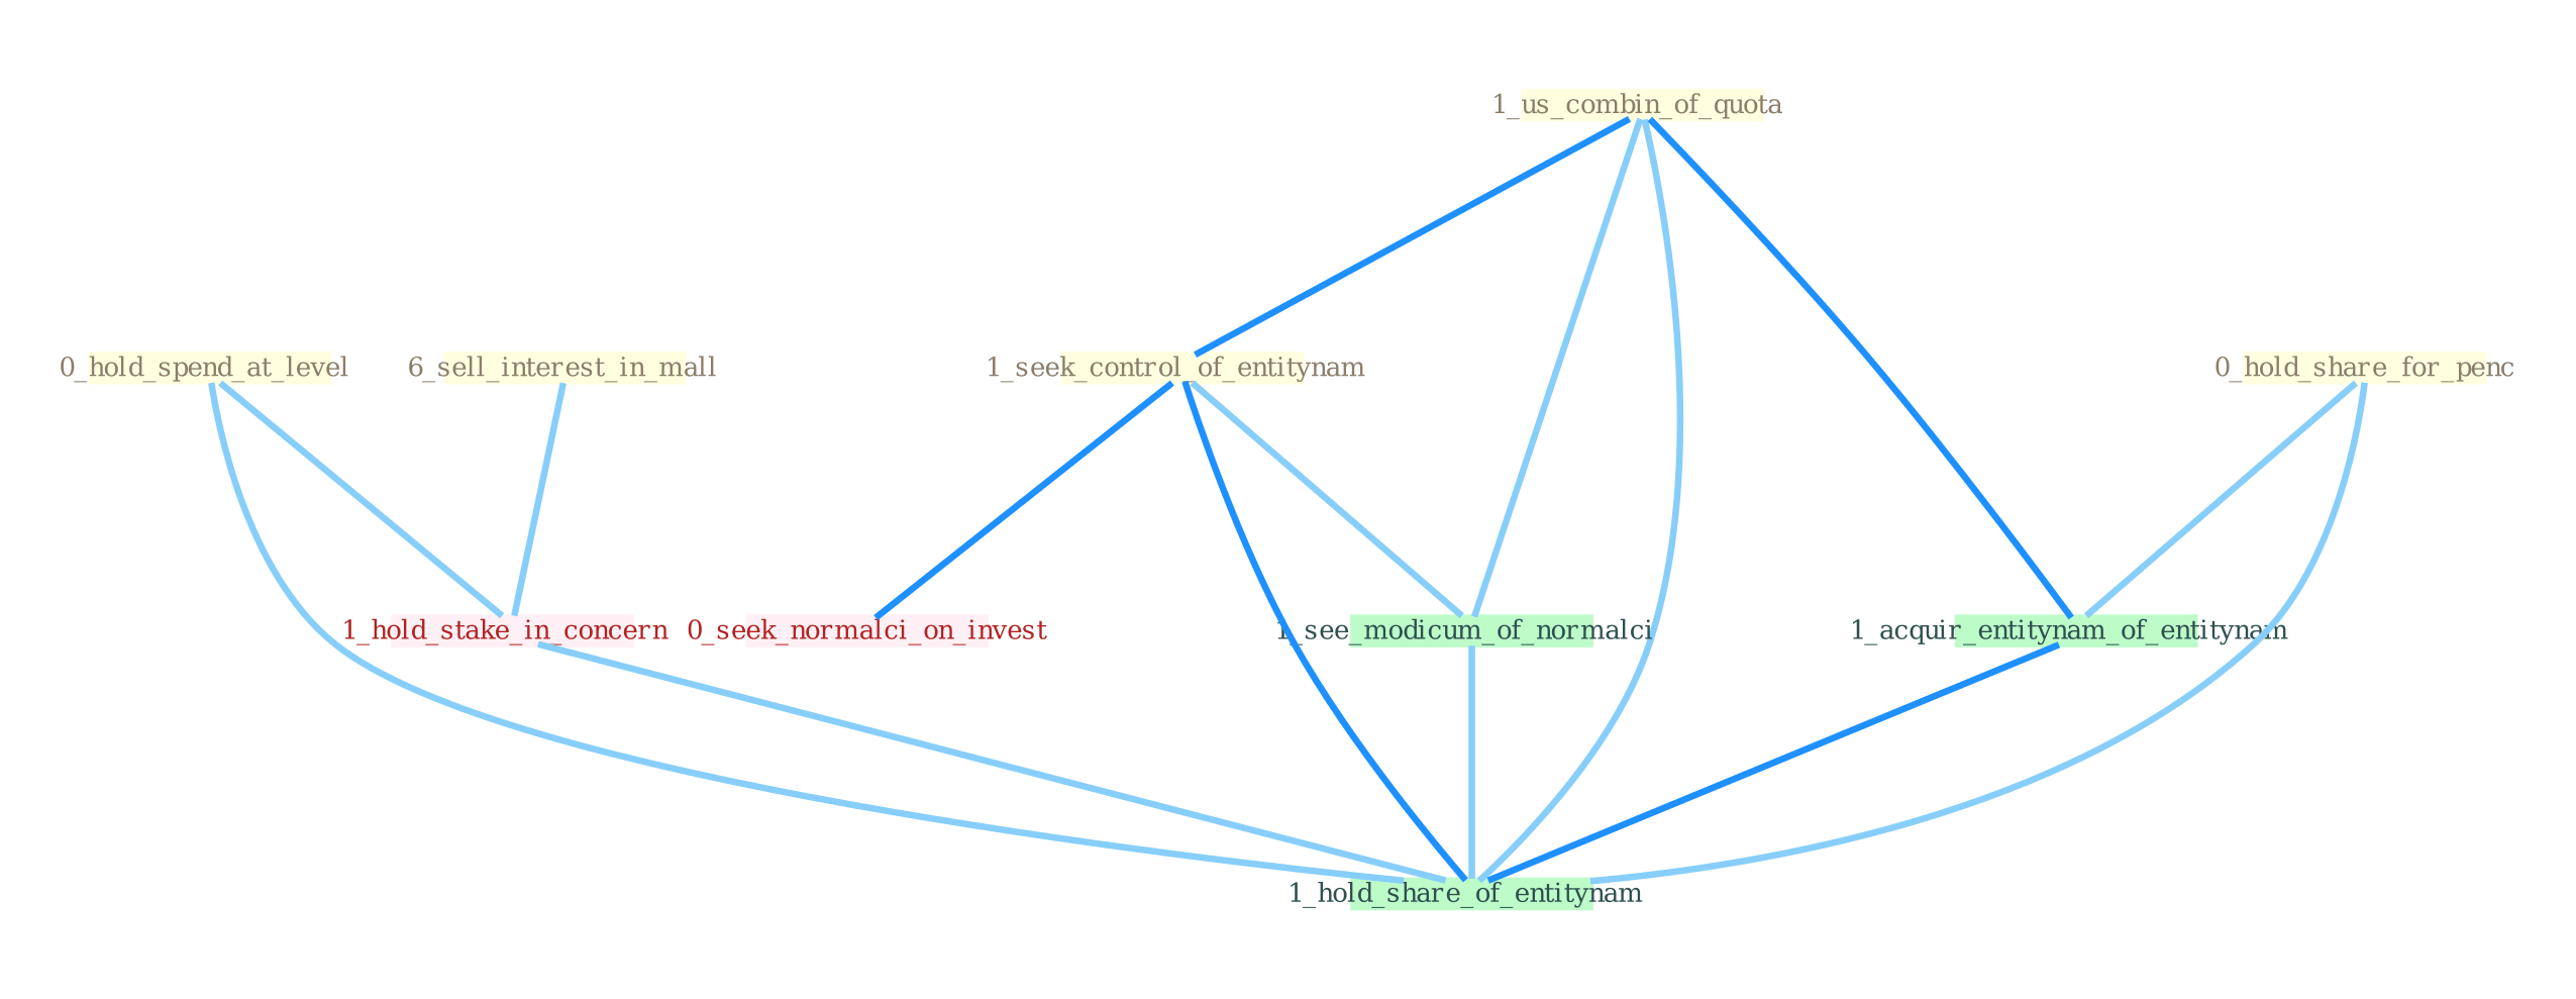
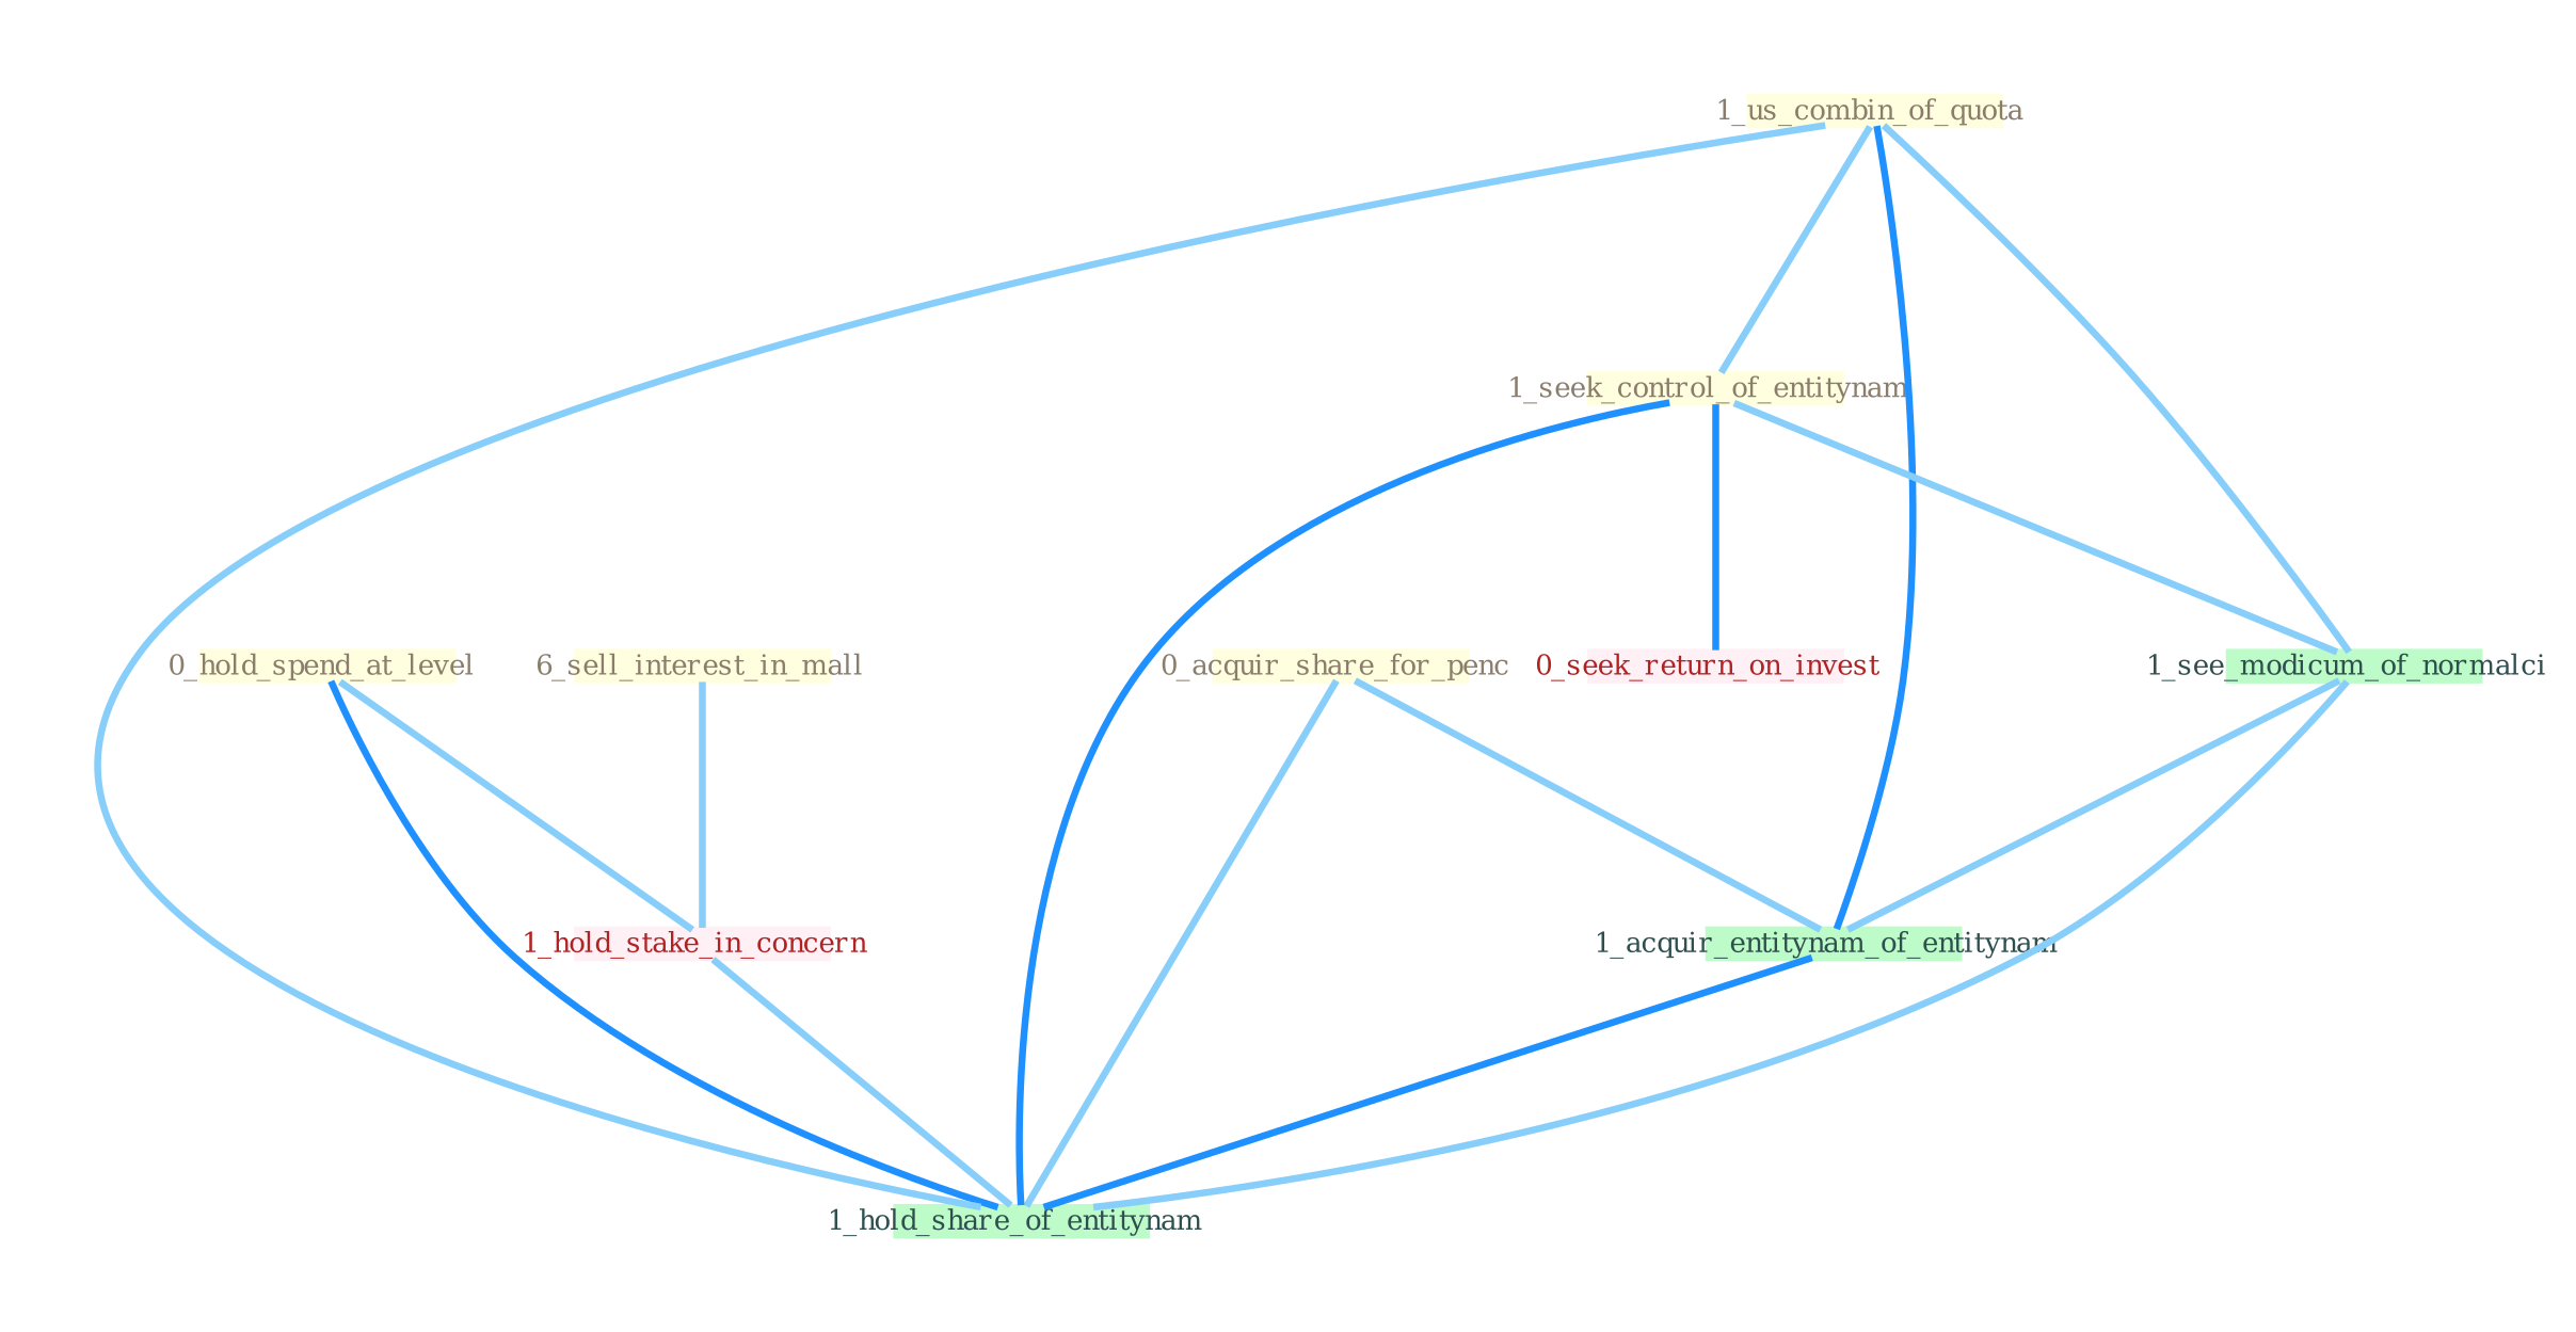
  graph {
    node [color="#ffffe0" fixedsize=true fontcolor="#8b7d6b" fontsize=4 shape=polygon style=filled]
    edge [color="#87cefa" w=1]
    "0_hold_spend_at_level " [height=.06 width=.5]
    n2 [height=.06 label="6_sell_interest_in_mall" width=.5]
    "1_us_combin_of_quota " [height=.06 width=.5]
-   "0_acquir_share_for_penc " [height=.06 width=.5 label="0_hold_share_for_penc"]
+   "0_acquir_share_for_penc " [height=.06 width=.5]
    "1_seek_control_of_entitynam " [height=.06 width=.5]
    "1_hold_stake_in_concern " [color="#fff0f5" fontcolor="#b22222" height=.06 width=.5]
-   "0_seek_return_on_invest " [color="#fff0f5" fontcolor="#b22222" height=.06 width=.5 label="0_seek_normalci_on_invest"]
+   "0_seek_return_on_invest " [color="#fff0f5" fontcolor="#b22222" height=.06 width=.5]
    "1_hold_share_of_entitynam " [color="#BDFCC9" fontcolor="#2f4f4f" height=.06 width=.5]
    "1_see_modicum_of_normalci " [color="#BDFCC9" fontcolor="#2f4f4f" height=.06 width=.5]
    "1_acquir_entitynam_of_entitynam " [color="#BDFCC9" fontcolor="#2f4f4f" height=.06 width=.5]
    subgraph sub_1 {
      "0_hold_spend_at_level "
      n2
      "1_us_combin_of_quota "
      "0_acquir_share_for_penc "
      "1_seek_control_of_entitynam "
    }
    subgraph sub_2 {
      "1_hold_stake_in_concern "
      "0_seek_return_on_invest "
    }
    "0_hold_spend_at_level " -- "1_hold_stake_in_concern "
-   "0_hold_spend_at_level " -- "1_hold_share_of_entitynam "
+   "0_hold_spend_at_level " -- "1_hold_share_of_entitynam " [color="#1e90ff"]
    n2 -- "1_hold_stake_in_concern "
-   "1_us_combin_of_quota " -- "1_seek_control_of_entitynam " [color="#1e90ff"]
+   "1_us_combin_of_quota " -- "1_seek_control_of_entitynam "
    "1_us_combin_of_quota " -- "1_hold_share_of_entitynam "
    "1_us_combin_of_quota " -- "1_see_modicum_of_normalci "
    "1_us_combin_of_quota " -- "1_acquir_entitynam_of_entitynam " [color="#1e90ff"]
    "0_acquir_share_for_penc " -- "1_hold_share_of_entitynam "
    "0_acquir_share_for_penc " -- "1_acquir_entitynam_of_entitynam "
    "1_seek_control_of_entitynam " -- "0_seek_return_on_invest " [color="#1e90ff"]
    "1_seek_control_of_entitynam " -- "1_hold_share_of_entitynam " [color="#1e90ff" w=2]
    "1_seek_control_of_entitynam " -- "1_see_modicum_of_normalci "
    "1_hold_stake_in_concern " -- "1_hold_share_of_entitynam "
    "1_see_modicum_of_normalci " -- "1_hold_share_of_entitynam "
+   "1_see_modicum_of_normalci " -- "1_acquir_entitynam_of_entitynam "
    "1_acquir_entitynam_of_entitynam " -- "1_hold_share_of_entitynam " [color="#1e90ff" w=2]
  }
